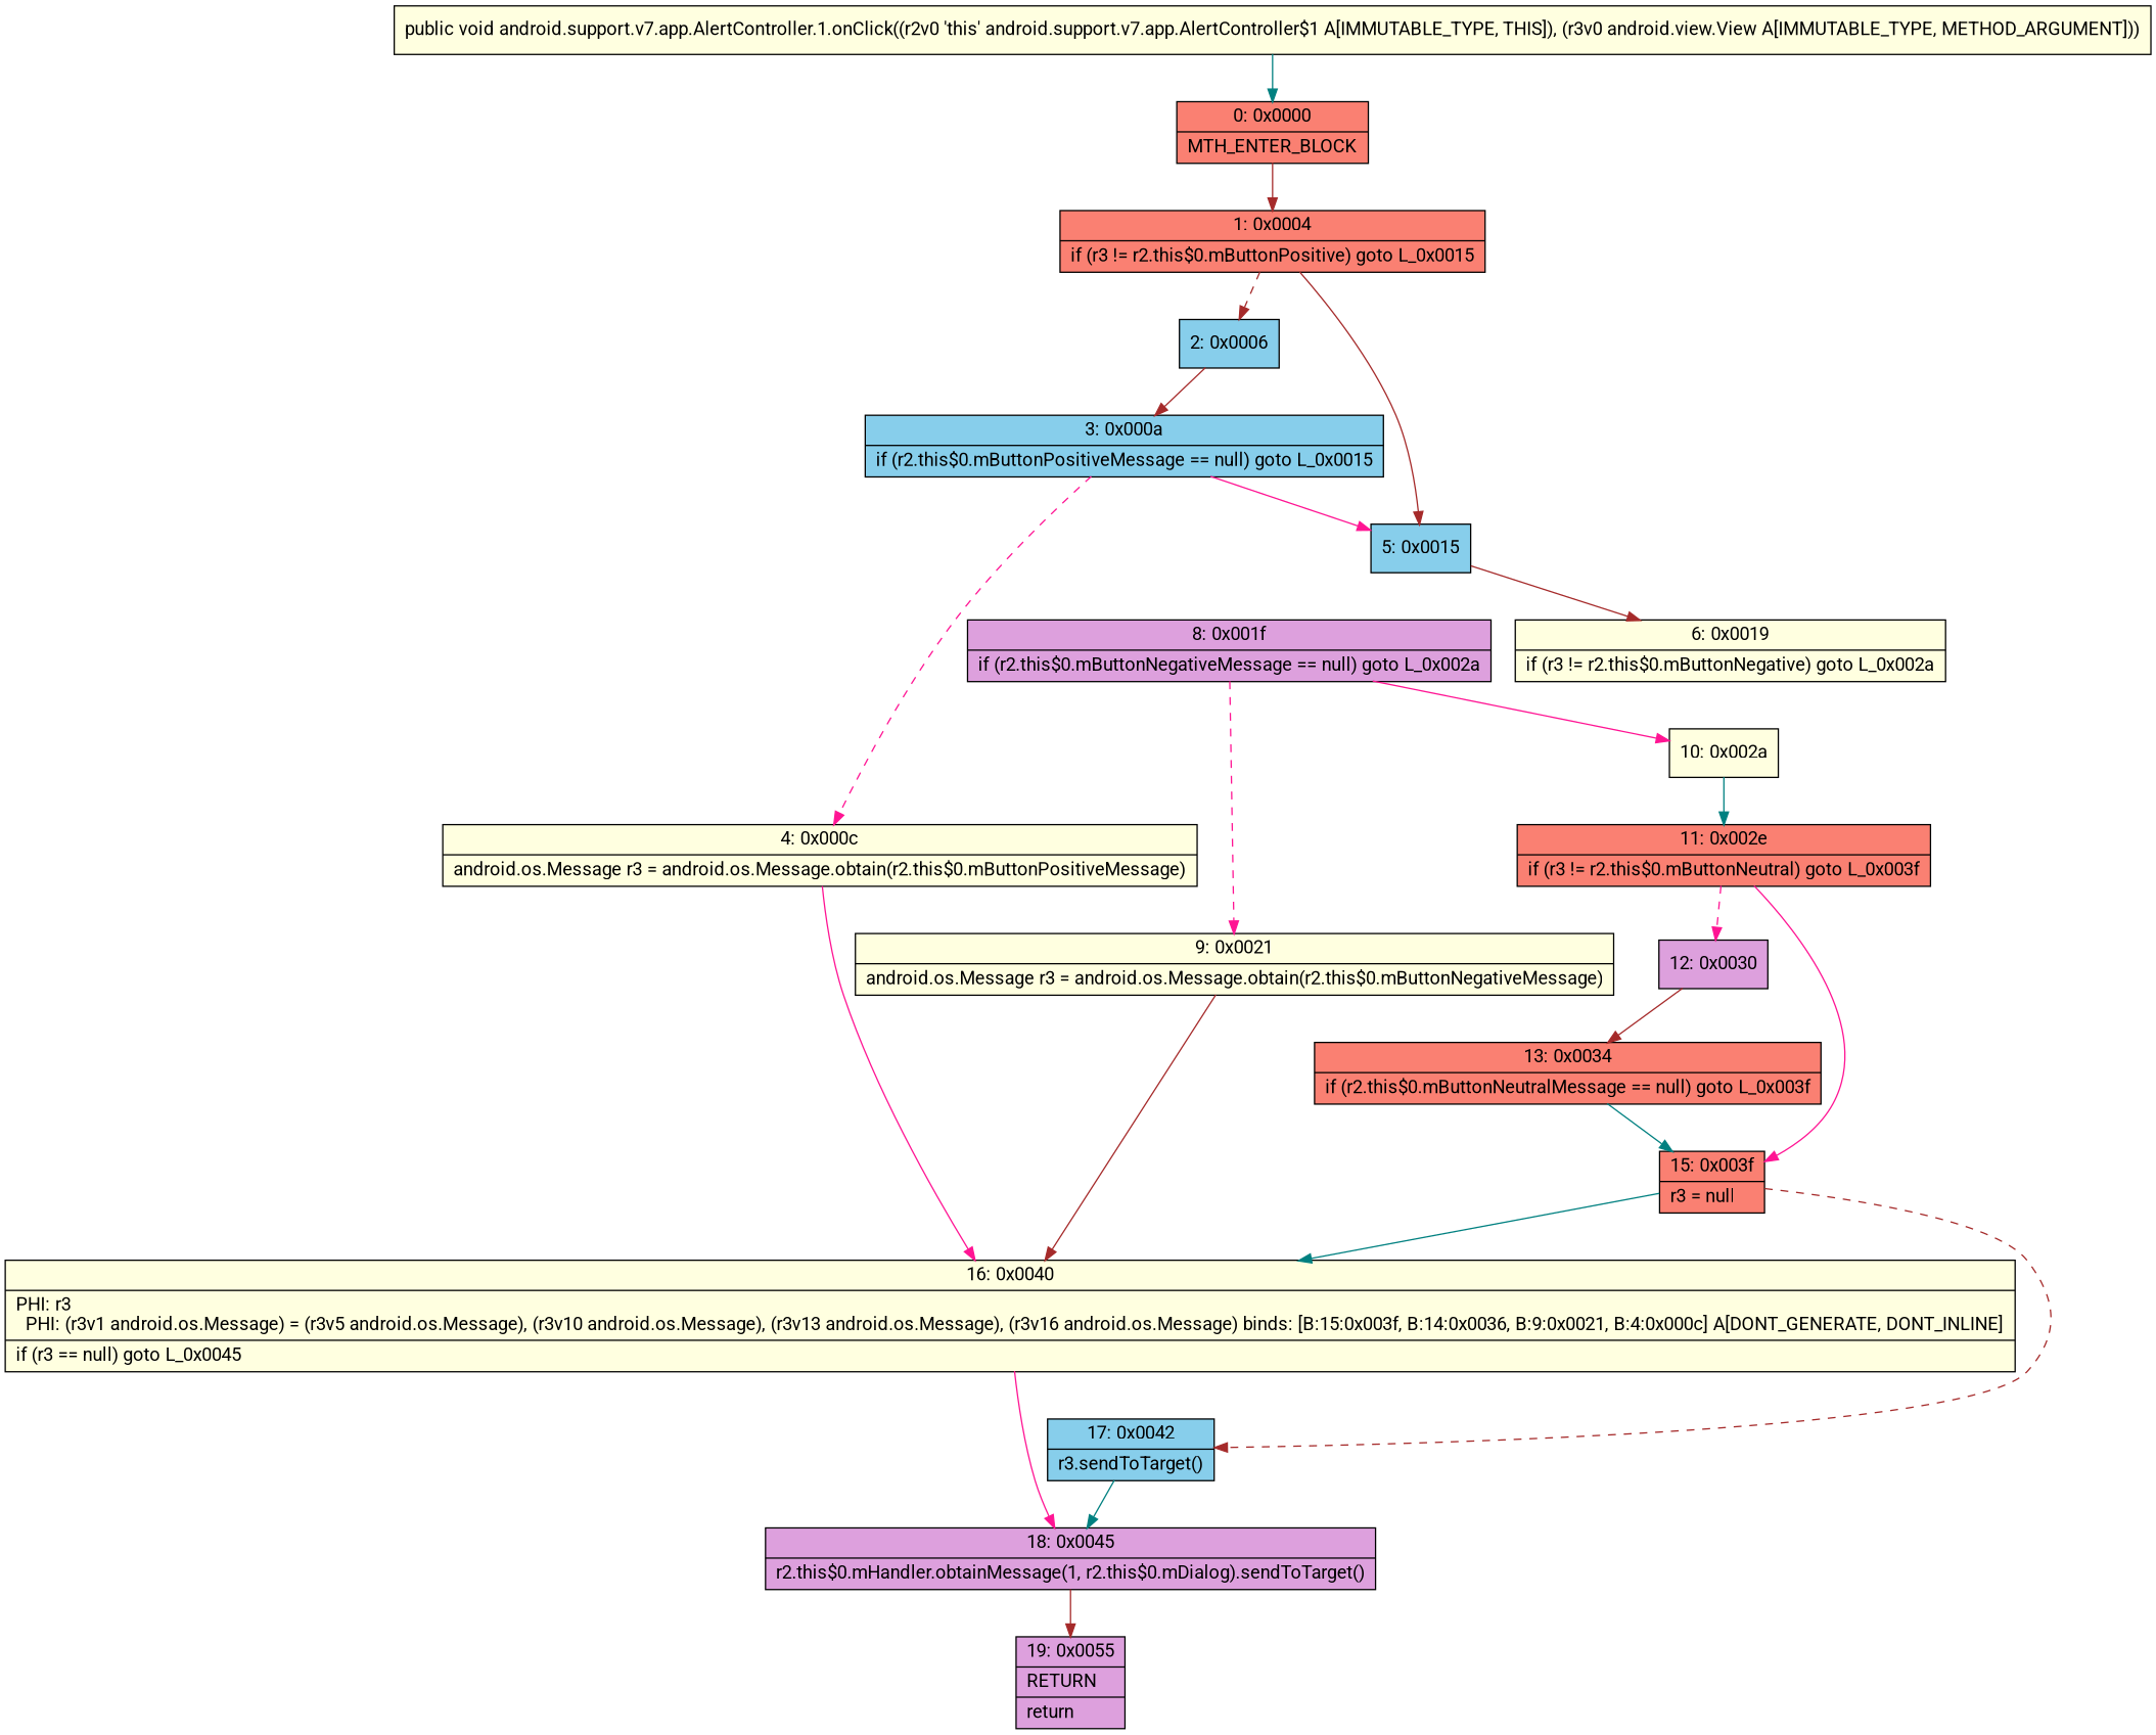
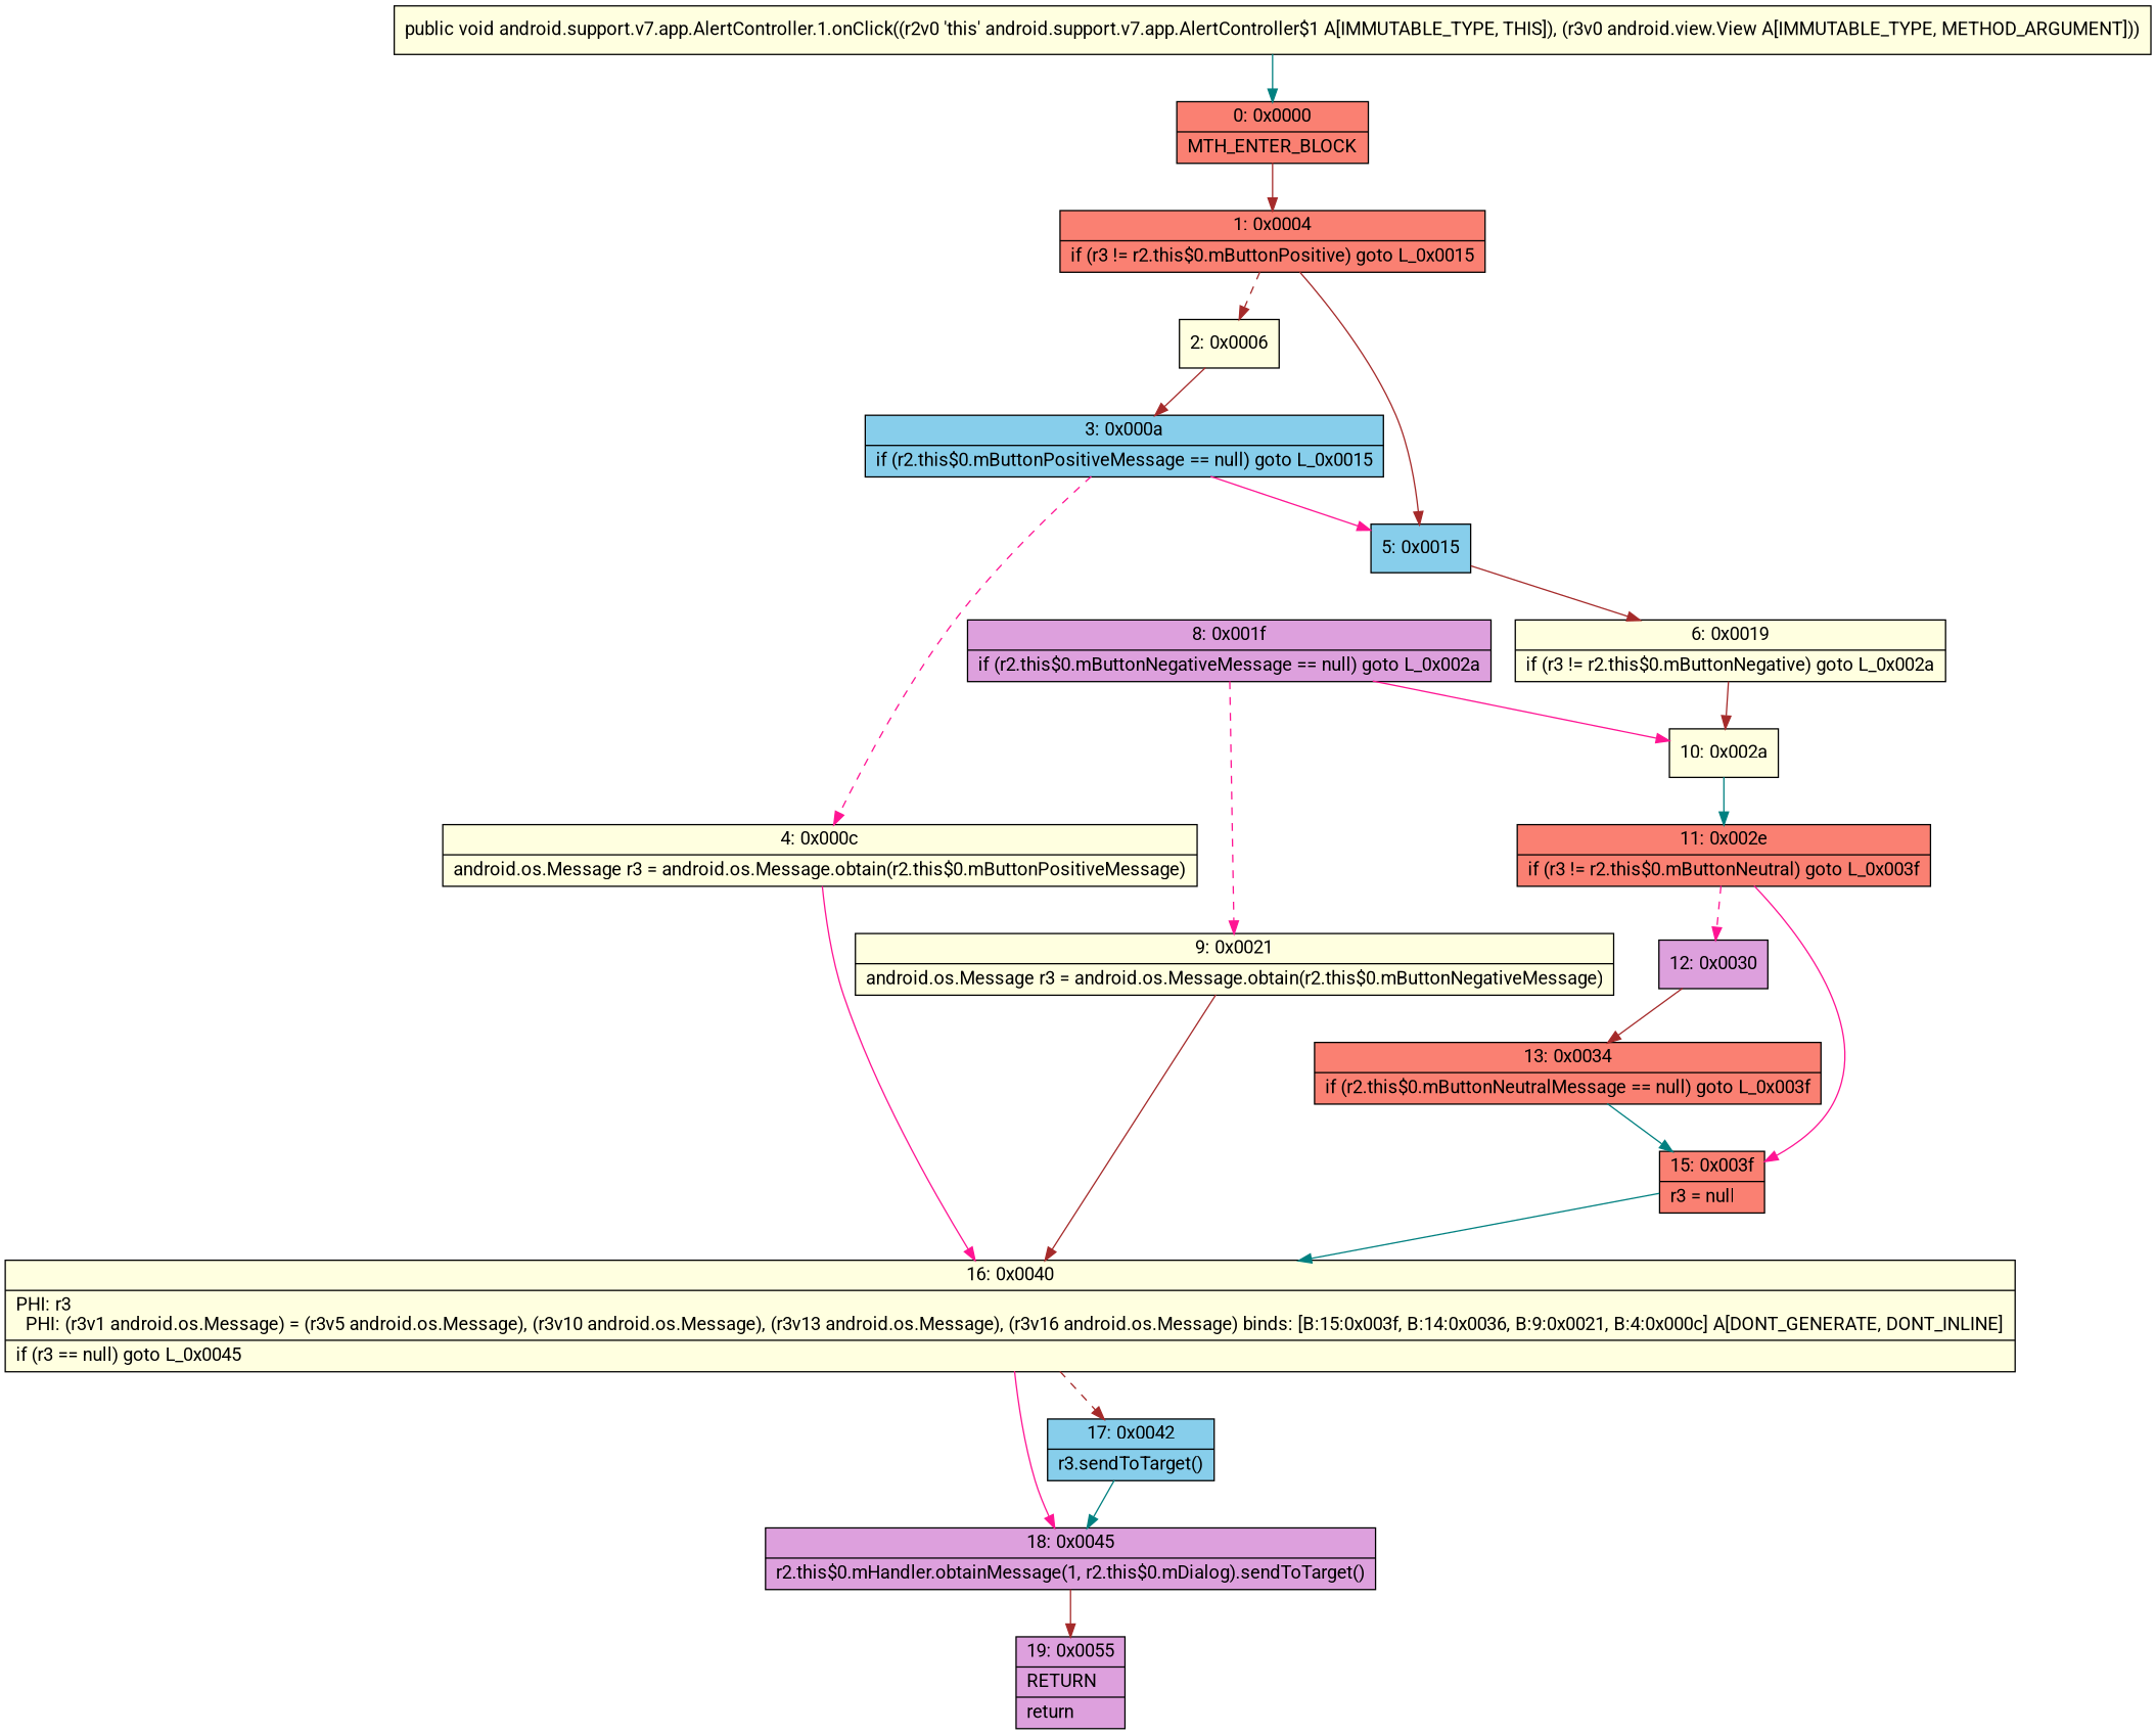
  digraph {
    fontname=Roboto
    node [fillcolor=lightyellow fontname=Roboto shape=record style=filled]
    edge [color=brown fontname=Roboto]
    n1 [fillcolor=salmon label="{0\:\ 0x0000|MTH_ENTER_BLOCK\l}"]
    n2 [fillcolor=salmon label="{1\:\ 0x0004|if (r3 != r2.this$0.mButtonPositive) goto L_0x0015\l}"]
-   n3 [fillcolor=skyblue label="{2\:\ 0x0006}"]
+   n3 [label="{2\:\ 0x0006}"]
    n4 [fillcolor=skyblue label="{5\:\ 0x0015}"]
    n5 [fillcolor=skyblue label="{3\:\ 0x000a|if (r2.this$0.mButtonPositiveMessage == null) goto L_0x0015\l}"]
    n6 [label="{6\:\ 0x0019|if (r3 != r2.this$0.mButtonNegative) goto L_0x002a\l}"]
    n7 [label="{4\:\ 0x000c|android.os.Message r3 = android.os.Message.obtain(r2.this$0.mButtonPositiveMessage)\l}"]
    n8 [label="{16\:\ 0x0040|PHI: r3 \l  PHI: (r3v1 android.os.Message) = (r3v5 android.os.Message), (r3v10 android.os.Message), (r3v13 android.os.Message), (r3v16 android.os.Message) binds: [B:15:0x003f, B:14:0x0036, B:9:0x0021, B:4:0x000c] A[DONT_GENERATE, DONT_INLINE]\l|if (r3 == null) goto L_0x0045\l}"]
    n9 [fillcolor=skyblue label="{17\:\ 0x0042|r3.sendToTarget()\l}"]
    n10 [fillcolor=plum label="{18\:\ 0x0045|r2.this$0.mHandler.obtainMessage(1, r2.this$0.mDialog).sendToTarget()\l}"]
    n11 [label="{10\:\ 0x002a}"]
    n12 [fillcolor=salmon label="{11\:\ 0x002e|if (r3 != r2.this$0.mButtonNeutral) goto L_0x003f\l}"]
    n13 [fillcolor=plum label="{8\:\ 0x001f|if (r2.this$0.mButtonNegativeMessage == null) goto L_0x002a\l}"]
    n14 [label="{9\:\ 0x0021|android.os.Message r3 = android.os.Message.obtain(r2.this$0.mButtonNegativeMessage)\l}"]
    n15 [fillcolor=plum label="{12\:\ 0x0030}"]
    n16 [fillcolor=salmon label="{15\:\ 0x003f|r3 = null\l}"]
    n17 [fillcolor=salmon label="{13\:\ 0x0034|if (r2.this$0.mButtonNeutralMessage == null) goto L_0x003f\l}"]
    n18 [fillcolor=plum label="{19\:\ 0x0055|RETURN\l|return\l}"]
    n19 [label="{public void android.support.v7.app.AlertController.1.onClick((r2v0 'this' android.support.v7.app.AlertController$1 A[IMMUTABLE_TYPE, THIS]), (r3v0 android.view.View A[IMMUTABLE_TYPE, METHOD_ARGUMENT])) }"]
    n1 -> n2
    n2 -> n3 [style=dashed]
    n2 -> n4
    n3 -> n5
    n4 -> n6
    n5 -> n4 [color=deeppink]
    n5 -> n7 [color=deeppink style=dashed]
+   n6 -> n11
    n7 -> n8 [color=deeppink]
-   n16 -> n9 [style=dashed]
+   n8 -> n9 [style=dashed]
    n8 -> n10 [color=deeppink]
    n9 -> n10 [color=teal]
    n10 -> n18
    n11 -> n12 [color=teal]
    n12 -> n15 [color=deeppink style=dashed]
    n12 -> n16 [color=deeppink]
    n13 -> n11 [color=deeppink]
    n13 -> n14 [color=deeppink style=dashed]
    n14 -> n8
    n15 -> n17
    n16 -> n8 [color=teal]
    n17 -> n16 [color=teal]
    n19 -> n1 [color=teal]
  }
